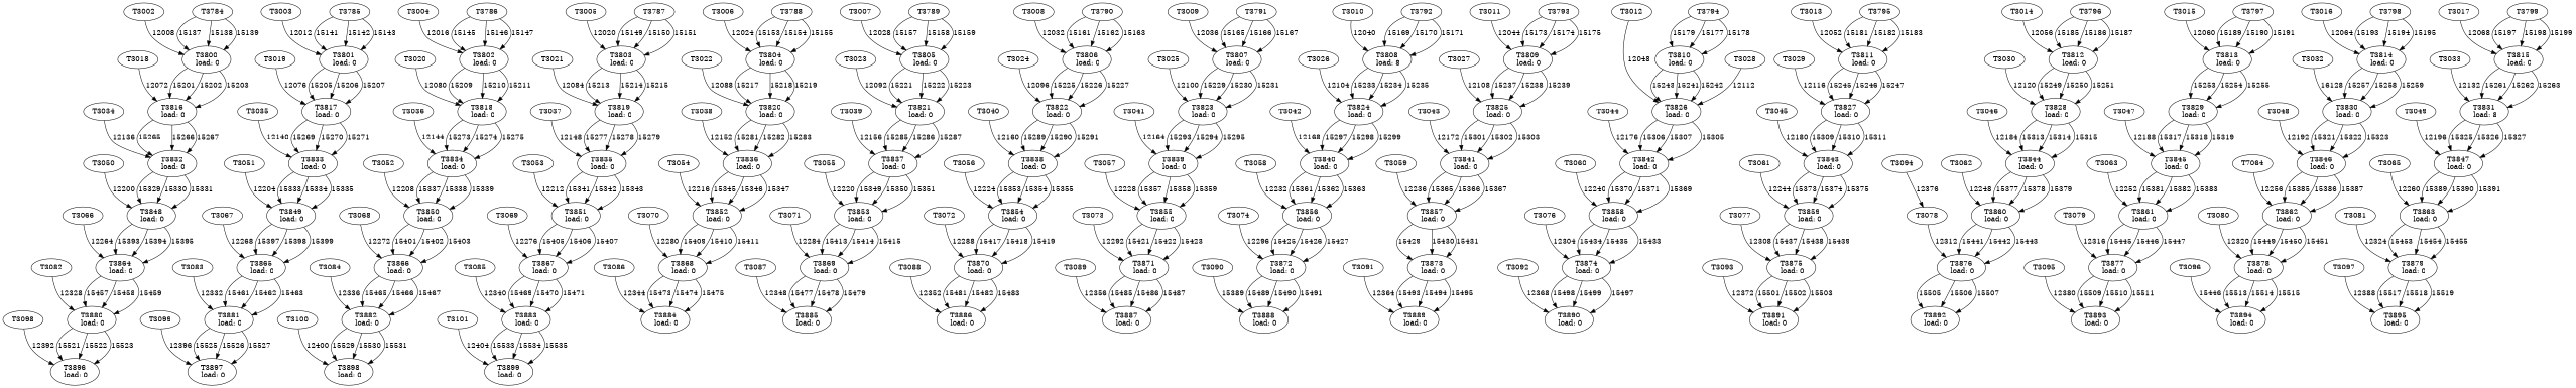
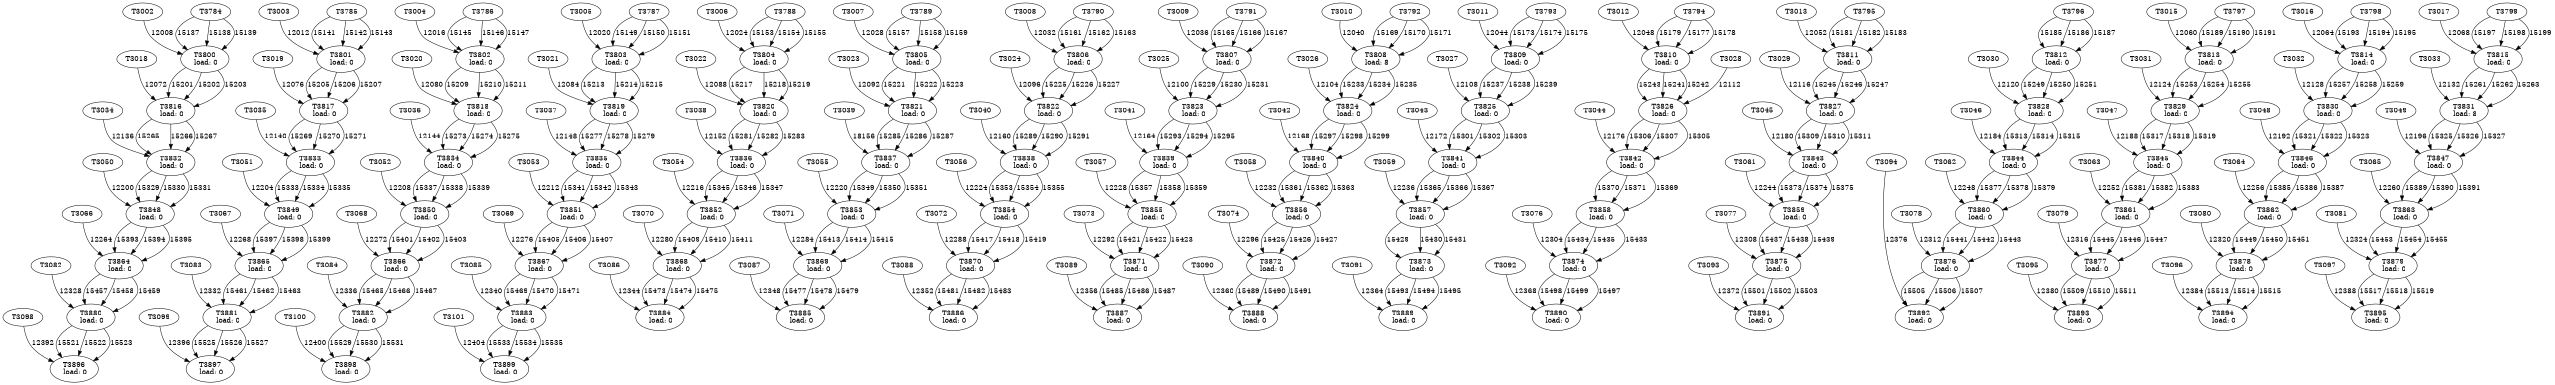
  digraph {
    n1 [label="T3800\n load: 0"]
    n2 [label="T3816\n load: 0"]
    n3 [label="T3832\n load: 0"]
    T3002
    T3784
    n6 [label="T3801\n load: 0"]
    n7 [label="T3817\n load: 0"]
    n8 [label="T3833\n load: 0"]
    T3003
    T3785
    n11 [label="T3802\n load: 0"]
    n12 [label="T3818\n load: 0"]
    n13 [label="T3834\n load: 0"]
    T3004
    T3786
    n16 [label="T3803\n load: 0"]
    n17 [label="T3819\n load: 0"]
    n18 [label="T3835\n load: 0"]
    T3005
    T3787
    n21 [label="T3804\n load: 0"]
    n22 [label="T3820\n load: 0"]
    n23 [label="T3836\n load: 0"]
    T3006
    T3788
    n26 [label="T3805\n load: 0"]
    n27 [label="T3821\n load: 0"]
    n28 [label="T3837\n load: 0"]
    T3007
    T3789
    n31 [label="T3806\n load: 0"]
    n32 [label="T3822\n load: 0"]
    n33 [label="T3838\n load: 0"]
    T3008
    T3790
    n36 [label="T3807\n load: 0"]
    n37 [label="T3823\n load: 0"]
    n38 [label="T3839\n load: 0"]
    T3009
    T3791
    n41 [label="T3808\n load: 8"]
    n42 [label="T3824\n load: 0"]
    n43 [label="T3840\n load: 0"]
    T3010
    T3792
    n46 [label="T3809\n load: 0"]
    n47 [label="T3825\n load: 0"]
    n48 [label="T3841\n load: 0"]
    T3011
    T3793
    n51 [label="T3810\n load: 0"]
    n52 [label="T3826\n load: 0"]
    n53 [label="T3842\n load: 0"]
    T3012
    T3794
    n56 [label="T3811\n load: 0"]
    n57 [label="T3827\n load: 0"]
    n58 [label="T3843\n load: 0"]
    T3013
    T3795
    n61 [label="T3812\n load: 0"]
    n62 [label="T3828\n load: 0"]
    n63 [label="T3844\n load: 0"]
-   T3014
    T3796
    n66 [label="T3813\n load: 0"]
    n67 [label="T3829\n load: 0"]
    n68 [label="T3845\n load: 0"]
    T3015
    T3797
    n71 [label="T3814\n load: 0"]
    n72 [label="T3830\n load: 0"]
    n73 [label="T3846\n load: 0"]
    T3016
    T3798
    n76 [label="T3815\n load: 0"]
    n77 [label="T3831\n load: 8"]
    n78 [label="T3847\n load: 0"]
    T3017
    T3799
    n81 [label="T3848\n load: 0"]
    T3018
    n83 [label="T3849\n load: 0"]
    T3019
    n85 [label="T3850\n load: 0"]
    T3020
    n87 [label="T3851\n load: 0"]
    T3021
    n89 [label="T3852\n load: 0"]
    T3022
    n91 [label="T3853\n load: 0"]
    T3023
    n93 [label="T3854\n load: 0"]
    T3024
    n95 [label="T3855\n load: 0"]
    T3025
    n97 [label="T3856\n load: 0"]
    T3026
    n99 [label="T3857\n load: 0"]
    T3027
    n101 [label="T3858\n load: 0"]
    T3028
    n103 [label="T3859\n load: 0"]
    T3029
    n105 [label="T3860\n load: 0"]
    T3030
    n107 [label="T3861\n load: 0"]
+   T3031
    n109 [label="T3862\n load: 0"]
    T3032
    n111 [label="T3863\n load: 0"]
    T3033
    n113 [label="T3864\n load: 0"]
    T3034
    n115 [label="T3865\n load: 0"]
    T3035
    n117 [label="T3866\n load: 0"]
    T3036
    n119 [label="T3867\n load: 0"]
    T3037
    n121 [label="T3868\n load: 0"]
    T3038
    n123 [label="T3869\n load: 0"]
    T3039
    n125 [label="T3870\n load: 0"]
    T3040
    n127 [label="T3871\n load: 0"]
    T3041
    n129 [label="T3872\n load: 0"]
    T3042
    n131 [label="T3873\n load: 0"]
    T3043
    n133 [label="T3874\n load: 0"]
    T3044
    n135 [label="T3875\n load: 0"]
    T3045
    n137 [label="T3876\n load: 0"]
    T3046
    n139 [label="T3877\n load: 0"]
    T3047
    n141 [label="T3878\n load: 0"]
    T3048
    n143 [label="T3879\n load: 0"]
    T3049
    n145 [label="T3880\n load: 0"]
    T3050
    n147 [label="T3881\n load: 0"]
    T3051
    n149 [label="T3882\n load: 0"]
    T3052
    n151 [label="T3883\n load: 0"]
    T3053
    n153 [label="T3884\n load: 0"]
    T3054
    n155 [label="T3885\n load: 0"]
    T3055
    n157 [label="T3886\n load: 0"]
    T3056
    n159 [label="T3887\n load: 0"]
    T3057
    n161 [label="T3888\n load: 0"]
    T3058
    n163 [label="T3889\n load: 0"]
    T3059
    n165 [label="T3890\n load: 0"]
-   T3060
    n167 [label="T3891\n load: 0"]
    T3061
    n169 [label="T3892\n load: 0"]
    T3062
    n171 [label="T3893\n load: 0"]
    T3063
    n173 [label="T3894\n load: 0"]
-   T3064 [label=T7064]
+   T3064
    n175 [label="T3895\n load: 0"]
    T3065
    n177 [label="T3896\n load: 0"]
    T3066
    n179 [label="T3897\n load: 0"]
    T3067
    n181 [label="T3898\n load: 0"]
    T3068
    n183 [label="T3899\n load: 0"]
    T3069
    T3070
    T3071
    T3072
    T3073
    T3074
    T3076
    T3077
    T3078
    T3079
    T3080
    T3081
    T3082
    T3083
    T3084
    T3085
    T3086
    T3087
    T3088
    T3089
    T3090
    T3091
    T3092
    T3093
    T3094
    T3095
    T3096
    T3097
    T3098
    T3099
    T3100
    T3101
    n1 -> n2 [label=15201]
    n1 -> n2 [label=15202]
    n1 -> n2 [label=15203]
    n2 -> n3 [label=15265]
    n2 -> n3 [label=15266]
    n2 -> n3 [label=15267]
    n3 -> n81 [label=15329]
    n3 -> n81 [label=15330]
    n3 -> n81 [label=15331]
    T3002 -> n1 [label=12008]
    T3784 -> n1 [label=15137]
    T3784 -> n1 [label=15138]
    T3784 -> n1 [label=15139]
    n6 -> n7 [label=15205]
    n6 -> n7 [label=15206]
    n6 -> n7 [label=15207]
    n7 -> n8 [label=15269]
    n7 -> n8 [label=15270]
    n7 -> n8 [label=15271]
    n8 -> n83 [label=15333]
    n8 -> n83 [label=15334]
    n8 -> n83 [label=15335]
    T3003 -> n6 [label=12012]
    T3785 -> n6 [label=15141]
    T3785 -> n6 [label=15142]
    T3785 -> n6 [label=15143]
    n11 -> n12 [label=15209]
    n11 -> n12 [label=15210]
    n11 -> n12 [label=15211]
    n12 -> n13 [label=15273]
    n12 -> n13 [label=15274]
    n12 -> n13 [label=15275]
    n13 -> n85 [label=15337]
    n13 -> n85 [label=15338]
    n13 -> n85 [label=15339]
    T3004 -> n11 [label=12016]
    T3786 -> n11 [label=15145]
    T3786 -> n11 [label=15146]
    T3786 -> n11 [label=15147]
    n16 -> n17 [label=15213]
    n16 -> n17 [label=15214]
    n16 -> n17 [label=15215]
    n17 -> n18 [label=15277]
    n17 -> n18 [label=15278]
    n17 -> n18 [label=15279]
    n18 -> n87 [label=15341]
    n18 -> n87 [label=15342]
    n18 -> n87 [label=15343]
    T3005 -> n16 [label=12020]
    T3787 -> n16 [label=15149]
    T3787 -> n16 [label=15150]
    T3787 -> n16 [label=15151]
    n21 -> n22 [label=15217]
    n21 -> n22 [label=15218]
    n21 -> n22 [label=15219]
    n22 -> n23 [label=15281]
    n22 -> n23 [label=15282]
    n22 -> n23 [label=15283]
    n23 -> n89 [label=15345]
    n23 -> n89 [label=15346]
    n23 -> n89 [label=15347]
    T3006 -> n21 [label=12024]
    T3788 -> n21 [label=15153]
    T3788 -> n21 [label=15154]
    T3788 -> n21 [label=15155]
    n26 -> n27 [label=15221]
    n26 -> n27 [label=15222]
    n26 -> n27 [label=15223]
    n27 -> n28 [label=15285]
    n27 -> n28 [label=15286]
    n27 -> n28 [label=15287]
    n28 -> n91 [label=15349]
    n28 -> n91 [label=15350]
    n28 -> n91 [label=15351]
    T3007 -> n26 [label=12028]
    T3789 -> n26 [label=15157]
    T3789 -> n26 [label=15158]
    T3789 -> n26 [label=15159]
    n31 -> n32 [label=15225]
    n31 -> n32 [label=15226]
    n31 -> n32 [label=15227]
    n32 -> n33 [label=15289]
    n32 -> n33 [label=15290]
    n32 -> n33 [label=15291]
    n33 -> n93 [label=15353]
    n33 -> n93 [label=15354]
    n33 -> n93 [label=15355]
    T3008 -> n31 [label=12032]
    T3790 -> n31 [label=15161]
    T3790 -> n31 [label=15162]
    T3790 -> n31 [label=15163]
    n36 -> n37 [label=15229]
    n36 -> n37 [label=15230]
    n36 -> n37 [label=15231]
    n37 -> n38 [label=15293]
    n37 -> n38 [label=15294]
    n37 -> n38 [label=15295]
    n38 -> n95 [label=15357]
    n38 -> n95 [label=15358]
    n38 -> n95 [label=15359]
    T3009 -> n36 [label=12036]
    T3791 -> n36 [label=15165]
    T3791 -> n36 [label=15166]
    T3791 -> n36 [label=15167]
    n41 -> n42 [label=15233]
    n41 -> n42 [label=15234]
    n41 -> n42 [label=15235]
    n42 -> n43 [label=15297]
    n42 -> n43 [label=15298]
    n42 -> n43 [label=15299]
    n43 -> n97 [label=15361]
    n43 -> n97 [label=15362]
    n43 -> n97 [label=15363]
    T3010 -> n41 [label=12040]
    T3792 -> n41 [label=15169]
    T3792 -> n41 [label=15170]
    T3792 -> n41 [label=15171]
    n46 -> n47 [label=15237]
    n46 -> n47 [label=15238]
    n46 -> n47 [label=15239]
    n47 -> n48 [label=15301]
    n47 -> n48 [label=15302]
    n47 -> n48 [label=15303]
    n48 -> n99 [label=15365]
    n48 -> n99 [label=15366]
    n48 -> n99 [label=15367]
    T3011 -> n46 [label=12044]
    T3793 -> n46 [label=15173]
    T3793 -> n46 [label=15174]
    T3793 -> n46 [label=15175]
    n51 -> n52 [label=15241]
    n51 -> n52 [label=15242]
    n51 -> n52 [label=15243]
    n52 -> n53 [label=15305]
    n52 -> n53 [label=15306]
    n52 -> n53 [label=15307]
    n53 -> n101 [label=15369]
    n53 -> n101 [label=15370]
    n53 -> n101 [label=15371]
-   T3012 -> n52 [label=12048]
+   T3012 -> n51 [label=12048]
    T3794 -> n51 [label=15177]
    T3794 -> n51 [label=15178]
    T3794 -> n51 [label=15179]
    n56 -> n57 [label=15245]
    n56 -> n57 [label=15246]
    n56 -> n57 [label=15247]
    n57 -> n58 [label=15309]
    n57 -> n58 [label=15310]
    n57 -> n58 [label=15311]
    n58 -> n103 [label=15373]
    n58 -> n103 [label=15374]
    n58 -> n103 [label=15375]
    T3013 -> n56 [label=12052]
    T3795 -> n56 [label=15181]
    T3795 -> n56 [label=15182]
    T3795 -> n56 [label=15183]
    n61 -> n62 [label=15249]
    n61 -> n62 [label=15250]
    n61 -> n62 [label=15251]
    n62 -> n63 [label=15313]
    n62 -> n63 [label=15314]
    n62 -> n63 [label=15315]
    n63 -> n105 [label=15377]
    n63 -> n105 [label=15378]
    n63 -> n105 [label=15379]
-   T3014 -> n61 [label=12056]
    T3796 -> n61 [label=15185]
    T3796 -> n61 [label=15186]
    T3796 -> n61 [label=15187]
    n66 -> n67 [label=15253]
    n66 -> n67 [label=15254]
    n66 -> n67 [label=15255]
    n67 -> n68 [label=15317]
    n67 -> n68 [label=15318]
    n67 -> n68 [label=15319]
    n68 -> n107 [label=15381]
    n68 -> n107 [label=15382]
    n68 -> n107 [label=15383]
    T3015 -> n66 [label=12060]
    T3797 -> n66 [label=15189]
    T3797 -> n66 [label=15190]
    T3797 -> n66 [label=15191]
    n71 -> n72 [label=15257]
    n71 -> n72 [label=15258]
    n71 -> n72 [label=15259]
    n72 -> n73 [label=15321]
    n72 -> n73 [label=15322]
    n72 -> n73 [label=15323]
    n73 -> n109 [label=15385]
    n73 -> n109 [label=15386]
    n73 -> n109 [label=15387]
    T3016 -> n71 [label=12064]
    T3798 -> n71 [label=15193]
    T3798 -> n71 [label=15194]
    T3798 -> n71 [label=15195]
    n76 -> n77 [label=15261]
    n76 -> n77 [label=15262]
    n76 -> n77 [label=15263]
    n77 -> n78 [label=15325]
    n77 -> n78 [label=15326]
    n77 -> n78 [label=15327]
    n78 -> n111 [label=15389]
    n78 -> n111 [label=15390]
    n78 -> n111 [label=15391]
    T3017 -> n76 [label=12068]
    T3799 -> n76 [label=15197]
    T3799 -> n76 [label=15198]
    T3799 -> n76 [label=15199]
    n81 -> n113 [label=15393]
    n81 -> n113 [label=15394]
    n81 -> n113 [label=15395]
    T3018 -> n2 [label=12072]
    n83 -> n115 [label=15397]
    n83 -> n115 [label=15398]
    n83 -> n115 [label=15399]
    T3019 -> n7 [label=12076]
    n85 -> n117 [label=15401]
    n85 -> n117 [label=15402]
    n85 -> n117 [label=15403]
    T3020 -> n12 [label=12080]
    n87 -> n119 [label=15405]
    n87 -> n119 [label=15406]
    n87 -> n119 [label=15407]
    T3021 -> n17 [label=12084]
    n89 -> n121 [label=15409]
    n89 -> n121 [label=15410]
    n89 -> n121 [label=15411]
    T3022 -> n22 [label=12088]
    n91 -> n123 [label=15413]
    n91 -> n123 [label=15414]
    n91 -> n123 [label=15415]
    T3023 -> n27 [label=12092]
    n93 -> n125 [label=15417]
    n93 -> n125 [label=15418]
    n93 -> n125 [label=15419]
    T3024 -> n32 [label=12096]
    n95 -> n127 [label=15421]
    n95 -> n127 [label=15422]
    n95 -> n127 [label=15423]
    T3025 -> n37 [label=12100]
    n97 -> n129 [label=15425]
    n97 -> n129 [label=15426]
    n97 -> n129 [label=15427]
    T3026 -> n42 [label=12104]
    n99 -> n131 [label=15429]
    n99 -> n131 [label=15430]
    n99 -> n131 [label=15431]
    T3027 -> n47 [label=12108]
    n101 -> n133 [label=15433]
    n101 -> n133 [label=15434]
    n101 -> n133 [label=15435]
    T3028 -> n52 [label=12112]
    n103 -> n135 [label=15437]
    n103 -> n135 [label=15438]
    n103 -> n135 [label=15439]
    T3029 -> n57 [label=12116]
    n105 -> n137 [label=15441]
    n105 -> n137 [label=15442]
    n105 -> n137 [label=15443]
    T3030 -> n62 [label=12120]
    n107 -> n139 [label=15445]
    n107 -> n139 [label=15446]
    n107 -> n139 [label=15447]
+   T3031 -> n67 [label=12124]
    n109 -> n141 [label=15449]
    n109 -> n141 [label=15450]
    n109 -> n141 [label=15451]
-   T3032 -> n72 [label=16128]
+   T3032 -> n72 [label=12128]
    n111 -> n143 [label=15453]
    n111 -> n143 [label=15454]
    n111 -> n143 [label=15455]
    T3033 -> n77 [label=12132]
    n113 -> n145 [label=15457]
    n113 -> n145 [label=15458]
    n113 -> n145 [label=15459]
    T3034 -> n3 [label=12136]
    n115 -> n147 [label=15461]
    n115 -> n147 [label=15462]
    n115 -> n147 [label=15463]
    T3035 -> n8 [label=12140]
    n117 -> n149 [label=15465]
    n117 -> n149 [label=15466]
    n117 -> n149 [label=15467]
    T3036 -> n13 [label=12144]
    n119 -> n151 [label=15469]
    n119 -> n151 [label=15470]
    n119 -> n151 [label=15471]
    T3037 -> n18 [label=12148]
    n121 -> n153 [label=15473]
    n121 -> n153 [label=15474]
    n121 -> n153 [label=15475]
    T3038 -> n23 [label=12152]
    n123 -> n155 [label=15477]
    n123 -> n155 [label=15478]
    n123 -> n155 [label=15479]
-   T3039 -> n28 [label=12156]
+   T3039 -> n28 [label=18156]
    n125 -> n157 [label=15481]
    n125 -> n157 [label=15482]
    n125 -> n157 [label=15483]
    T3040 -> n33 [label=12160]
    n127 -> n159 [label=15485]
    n127 -> n159 [label=15486]
    n127 -> n159 [label=15487]
    T3041 -> n38 [label=12164]
    n129 -> n161 [label=15489]
    n129 -> n161 [label=15490]
    n129 -> n161 [label=15491]
    T3042 -> n43 [label=12168]
    n131 -> n163 [label=15493]
    n131 -> n163 [label=15494]
    n131 -> n163 [label=15495]
    T3043 -> n48 [label=12172]
    n133 -> n165 [label=15497]
    n133 -> n165 [label=15498]
    n133 -> n165 [label=15499]
    T3044 -> n53 [label=12176]
    n135 -> n167 [label=15501]
    n135 -> n167 [label=15502]
    n135 -> n167 [label=15503]
    T3045 -> n58 [label=12180]
    n137 -> n169 [label=15505]
    n137 -> n169 [label=15506]
    n137 -> n169 [label=15507]
    T3046 -> n63 [label=12184]
    n139 -> n171 [label=15509]
    n139 -> n171 [label=15510]
    n139 -> n171 [label=15511]
    T3047 -> n68 [label=12188]
    n141 -> n173 [label=15513]
    n141 -> n173 [label=15514]
    n141 -> n173 [label=15515]
    T3048 -> n73 [label=12192]
    n143 -> n175 [label=15517]
    n143 -> n175 [label=15518]
    n143 -> n175 [label=15519]
    T3049 -> n78 [label=12196]
    n145 -> n177 [label=15521]
    n145 -> n177 [label=15522]
    n145 -> n177 [label=15523]
    T3050 -> n81 [label=12200]
    n147 -> n179 [label=15525]
    n147 -> n179 [label=15526]
    n147 -> n179 [label=15527]
    T3051 -> n83 [label=12204]
    n149 -> n181 [label=15529]
    n149 -> n181 [label=15530]
    n149 -> n181 [label=15531]
    T3052 -> n85 [label=12208]
    n151 -> n183 [label=15533]
    n151 -> n183 [label=15534]
    n151 -> n183 [label=15535]
    T3053 -> n87 [label=12212]
    T3054 -> n89 [label=12216]
    T3055 -> n91 [label=12220]
    T3056 -> n93 [label=12224]
    T3057 -> n95 [label=12228]
    T3058 -> n97 [label=12232]
    T3059 -> n99 [label=12236]
-   T3060 -> n101 [label=12240]
    T3061 -> n103 [label=12244]
    T3062 -> n105 [label=12248]
    T3063 -> n107 [label=12252]
    T3064 -> n109 [label=12256]
    T3065 -> n111 [label=12260]
    T3066 -> n113 [label=12264]
    T3067 -> n115 [label=12268]
    T3068 -> n117 [label=12272]
    T3069 -> n119 [label=12276]
    T3070 -> n121 [label=12280]
    T3071 -> n123 [label=12284]
    T3072 -> n125 [label=12288]
    T3073 -> n127 [label=12292]
    T3074 -> n129 [label=12296]
    T3076 -> n133 [label=12304]
    T3077 -> n135 [label=12308]
    T3078 -> n137 [label=12312]
    T3079 -> n139 [label=12316]
    T3080 -> n141 [label=12320]
    T3081 -> n143 [label=12324]
    T3082 -> n145 [label=12328]
    T3083 -> n147 [label=12332]
    T3084 -> n149 [label=12336]
    T3085 -> n151 [label=12340]
    T3086 -> n153 [label=12344]
    T3087 -> n155 [label=12348]
    T3088 -> n157 [label=12352]
    T3089 -> n159 [label=12356]
-   T3090 -> n161 [label=15389]
+   T3090 -> n161 [label=12360]
    T3091 -> n163 [label=12364]
    T3092 -> n165 [label=12368]
    T3093 -> n167 [label=12372]
-   T3094 -> T3078 [label=12376]
+   T3094 -> n169 [label=12376]
    T3095 -> n171 [label=12380]
-   T3096 -> n173 [label=15446]
+   T3096 -> n173 [label=12384]
    T3097 -> n175 [label=12388]
    T3098 -> n177 [label=12392]
    T3099 -> n179 [label=12396]
    T3100 -> n181 [label=12400]
    T3101 -> n183 [label=12404]
  }
